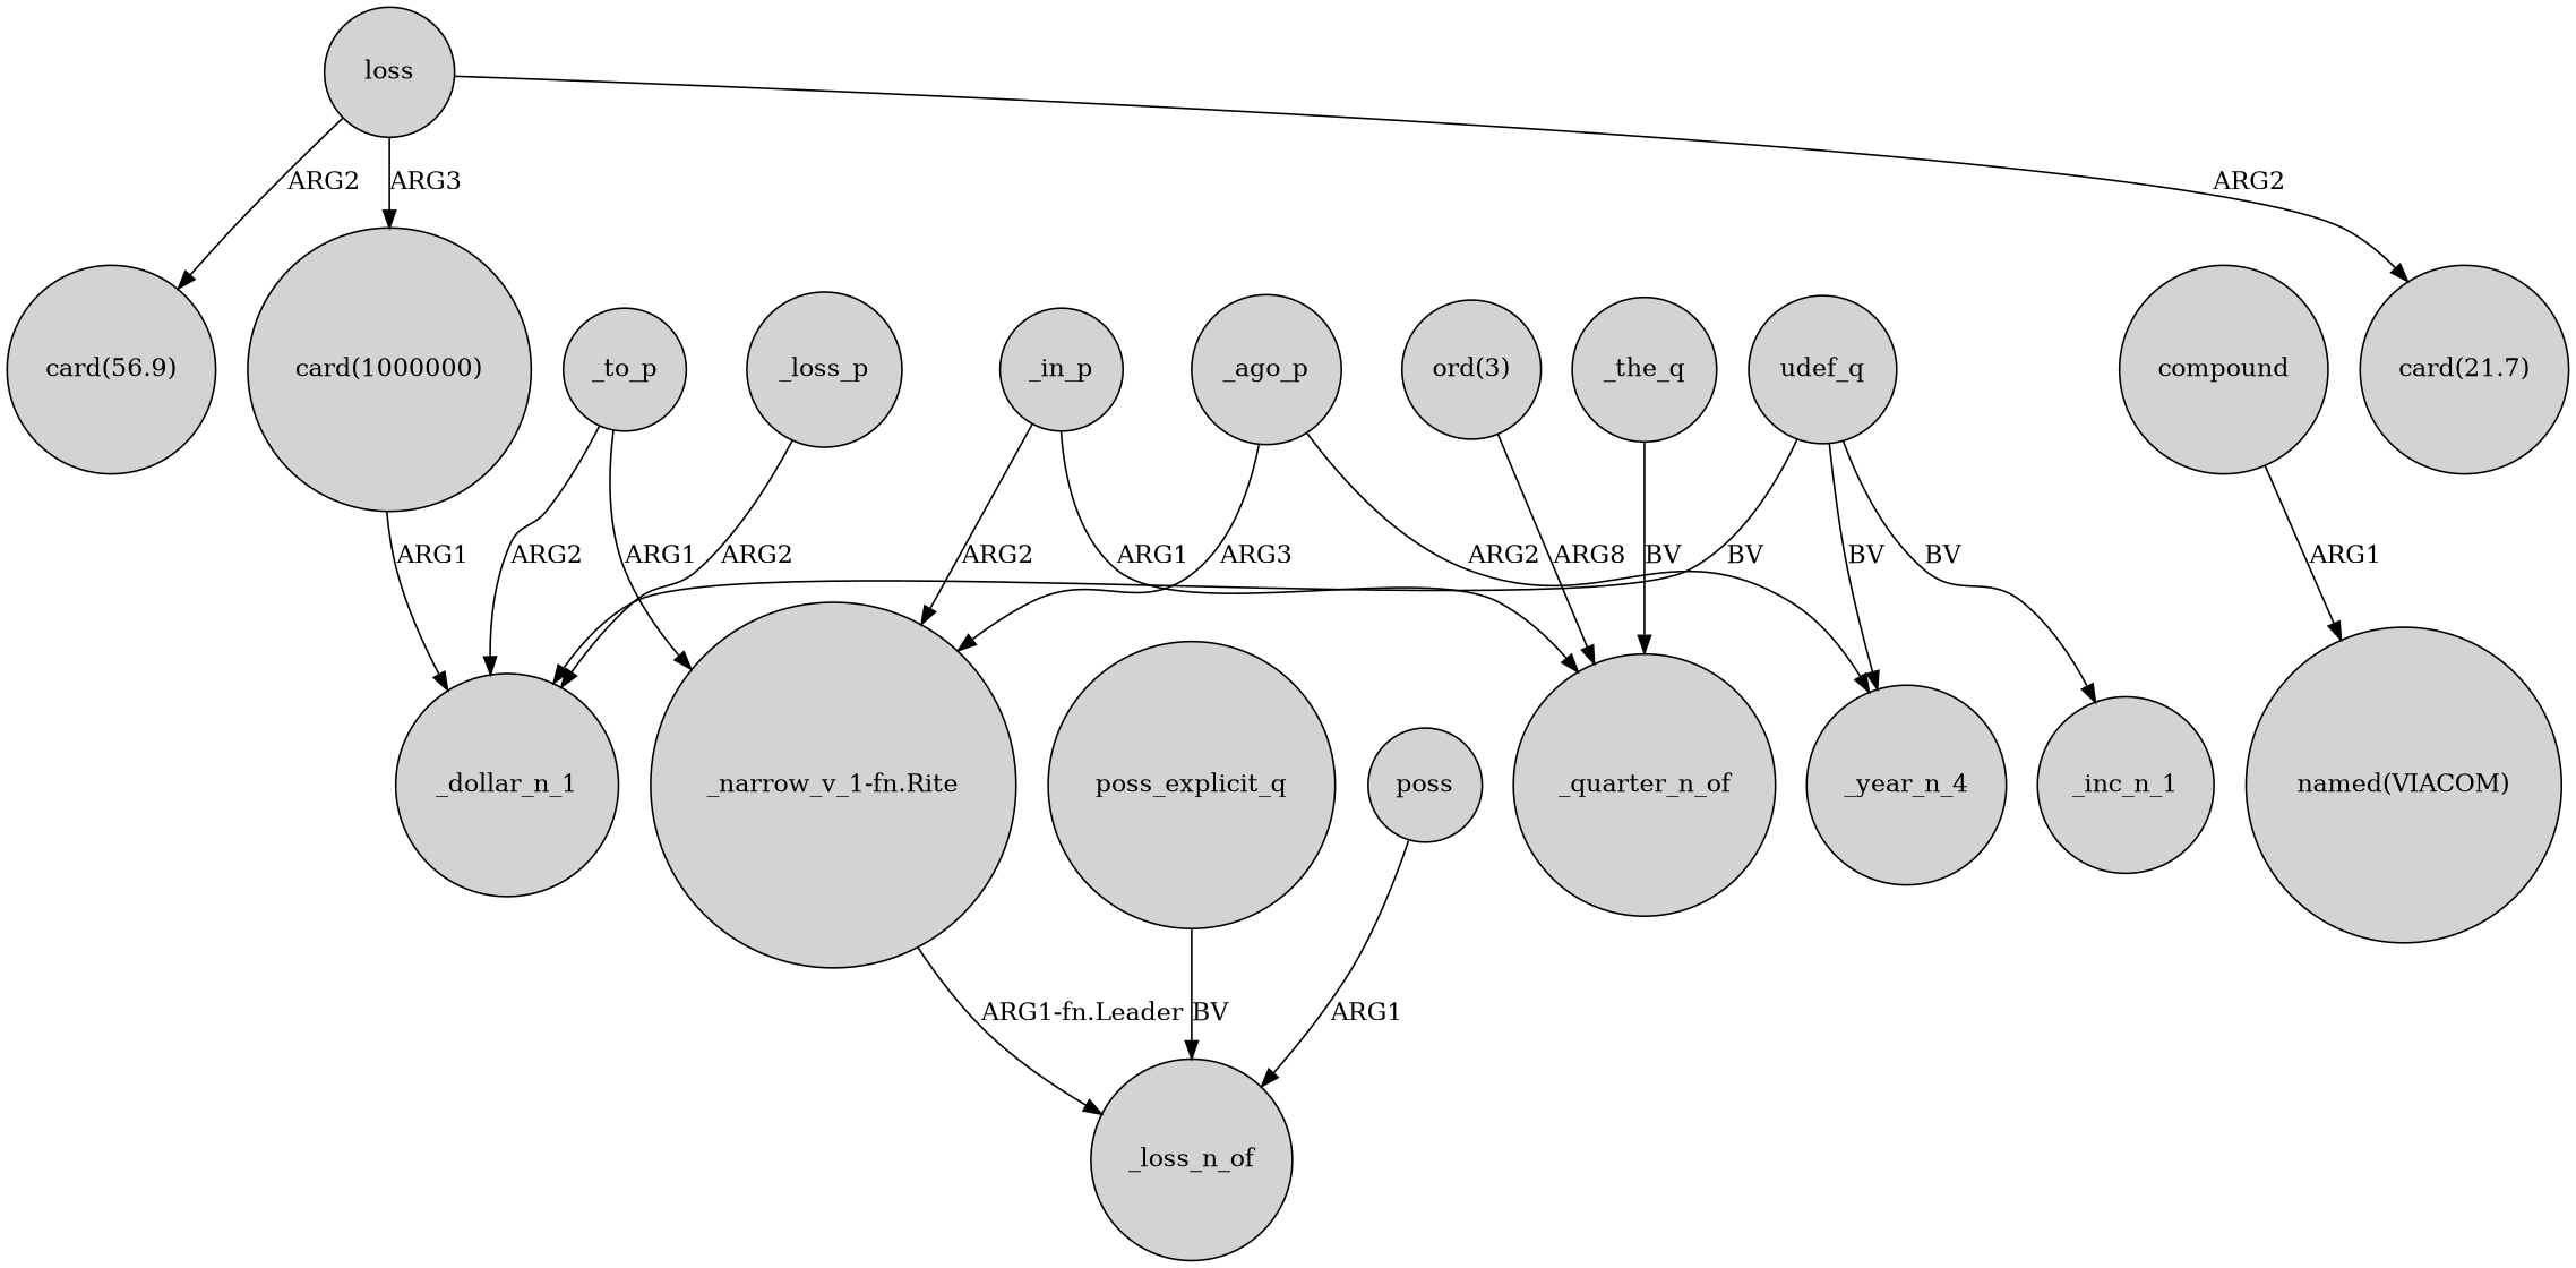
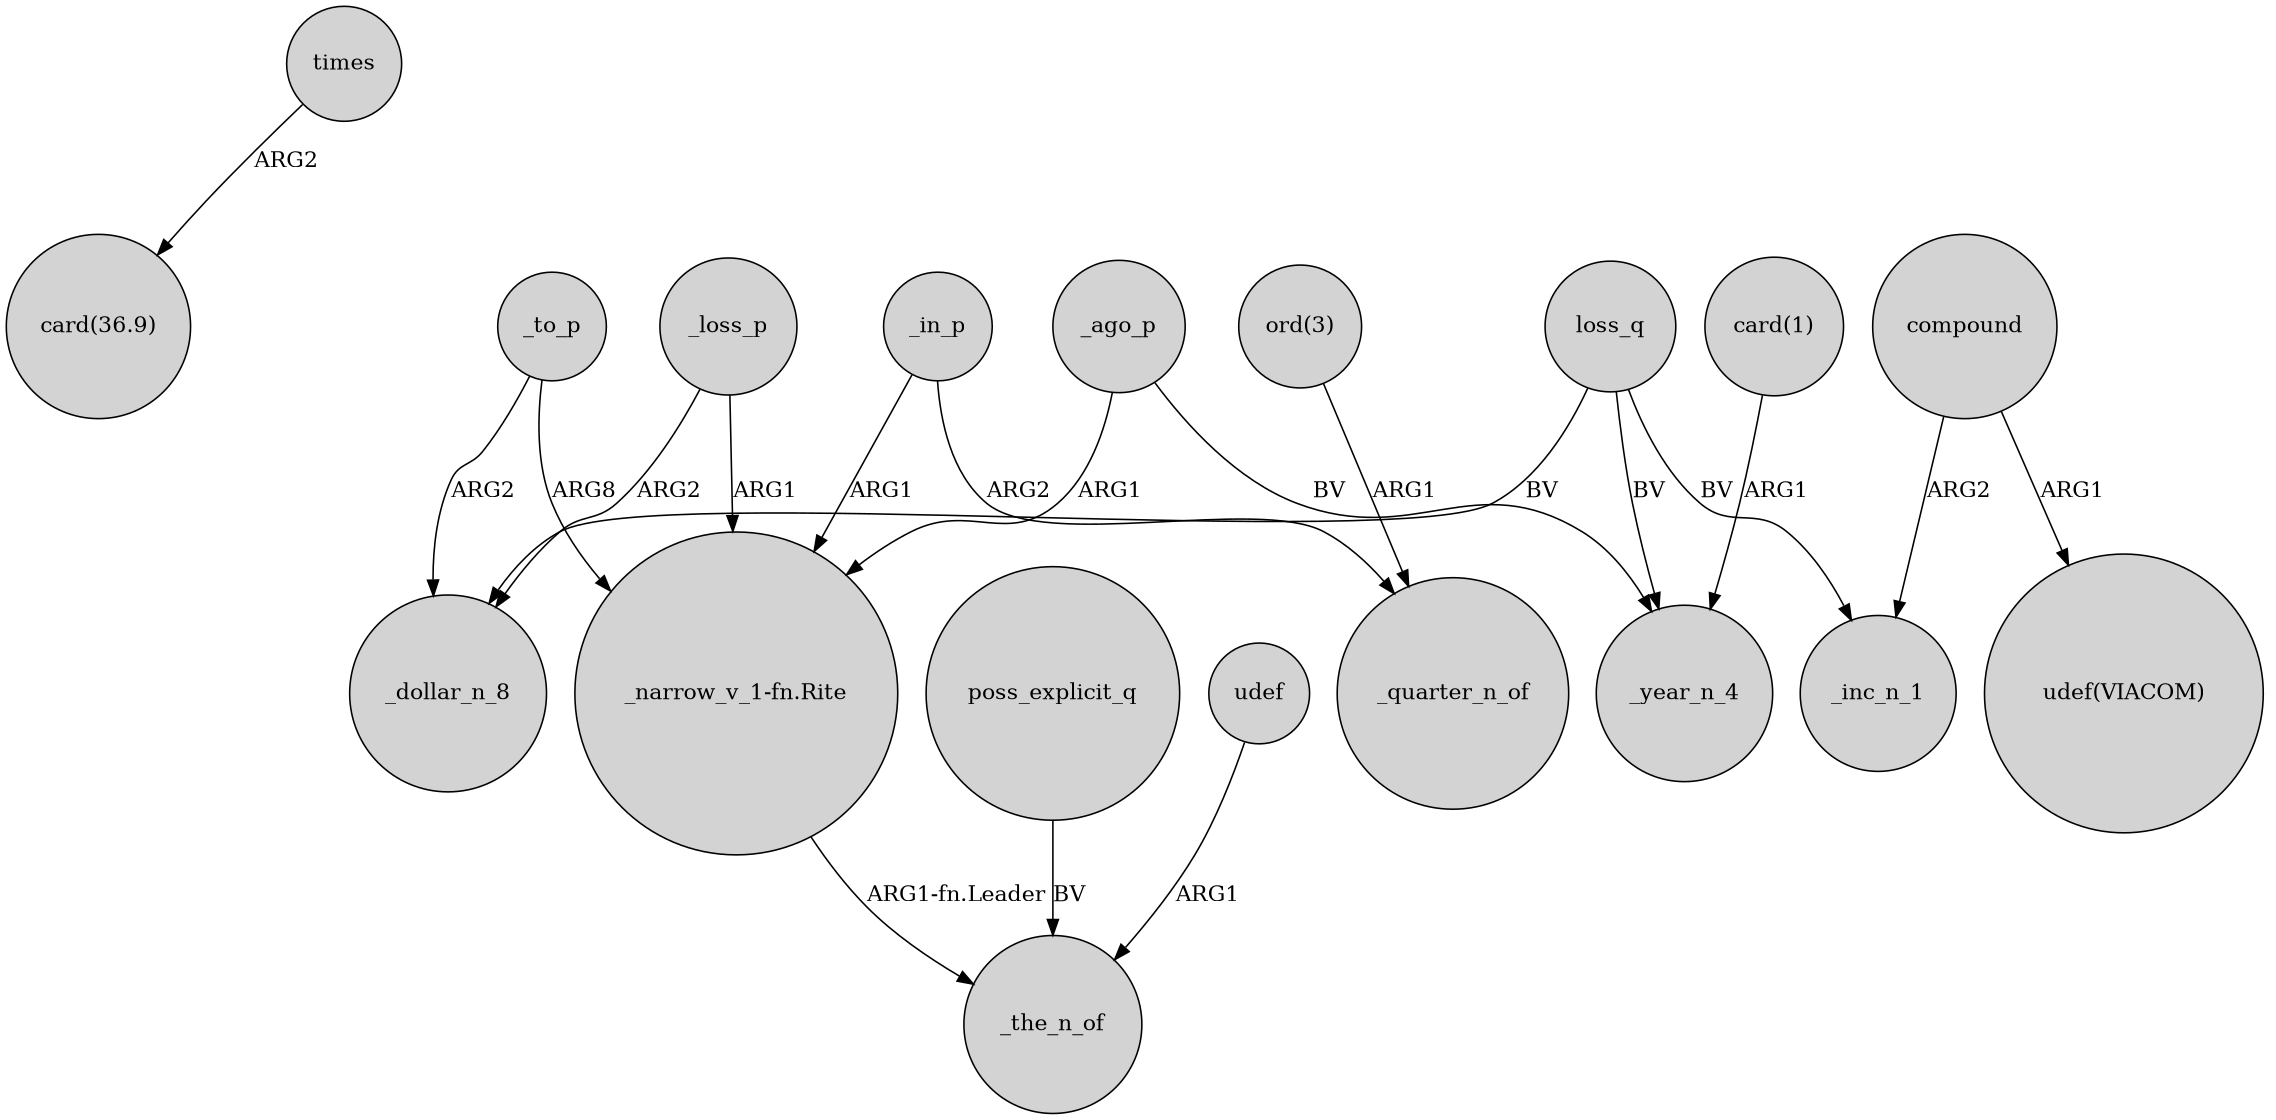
  digraph {
    node [shape=circle style=filled]
-   times [label=loss]
-   "card(56.9)"
-   "card(1000000)"
-   "card(21.7)"
-   _dollar_n_1
+   times
+   "card(56.9)" [label="card(36.9)"]
+   _dollar_n_1 [label=_dollar_n_8]
    n6 [label=_year_n_4]
+   "card(1)"
    n8 [label=_loss_p]
    "_narrow_v_1-fn.Rite"
-   _loss_n_of
+   _loss_n_of [label=_the_n_of]
    n11 [label=poss_explicit_q]
    "ord(3)"
    _quarter_n_of
    _to_p
-   _the_q
-   udef_q
+   udef_q [label=loss_q]
    _inc_n_1
    compound
-   "named(VIACOM)"
+   "named(VIACOM)" [label="udef(VIACOM)"]
    _in_p
-   poss
+   poss [label=udef]
    _ago_p
    times -> "card(56.9)" [label=ARG2]
-   times -> "card(1000000)" [label=ARG3]
-   times -> "card(21.7)" [label=ARG2]
-   "card(1000000)" -> _dollar_n_1 [label=ARG1]
+   "card(1)" -> n6 [label=ARG1]
    n8 -> _dollar_n_1 [label=ARG2]
+   n8 -> "_narrow_v_1-fn.Rite" [label=ARG1]
    "_narrow_v_1-fn.Rite" -> _loss_n_of [label="ARG1-fn.Leader"]
    n11 -> _loss_n_of [label=BV]
-   "ord(3)" -> _quarter_n_of [label=ARG8]
+   "ord(3)" -> _quarter_n_of [label=ARG1]
    _to_p -> _dollar_n_1 [label=ARG2]
-   _to_p -> "_narrow_v_1-fn.Rite" [label=ARG1]
-   _the_q -> _quarter_n_of [label=BV]
+   _to_p -> "_narrow_v_1-fn.Rite" [label=ARG8]
    udef_q -> _dollar_n_1 [label=BV]
    udef_q -> n6 [label=BV]
    udef_q -> _inc_n_1 [label=BV]
+   compound -> _inc_n_1 [label=ARG2]
    compound -> "named(VIACOM)" [label=ARG1]
-   _in_p -> "_narrow_v_1-fn.Rite" [label=ARG2]
-   _in_p -> _quarter_n_of [label=ARG1]
+   _in_p -> "_narrow_v_1-fn.Rite" [label=ARG1]
+   _in_p -> _quarter_n_of [label=ARG2]
    poss -> _loss_n_of [label=ARG1]
-   _ago_p -> n6 [label=ARG2]
-   _ago_p -> "_narrow_v_1-fn.Rite" [label=ARG3]
+   _ago_p -> n6 [label=BV]
+   _ago_p -> "_narrow_v_1-fn.Rite" [label=ARG1]
  }
